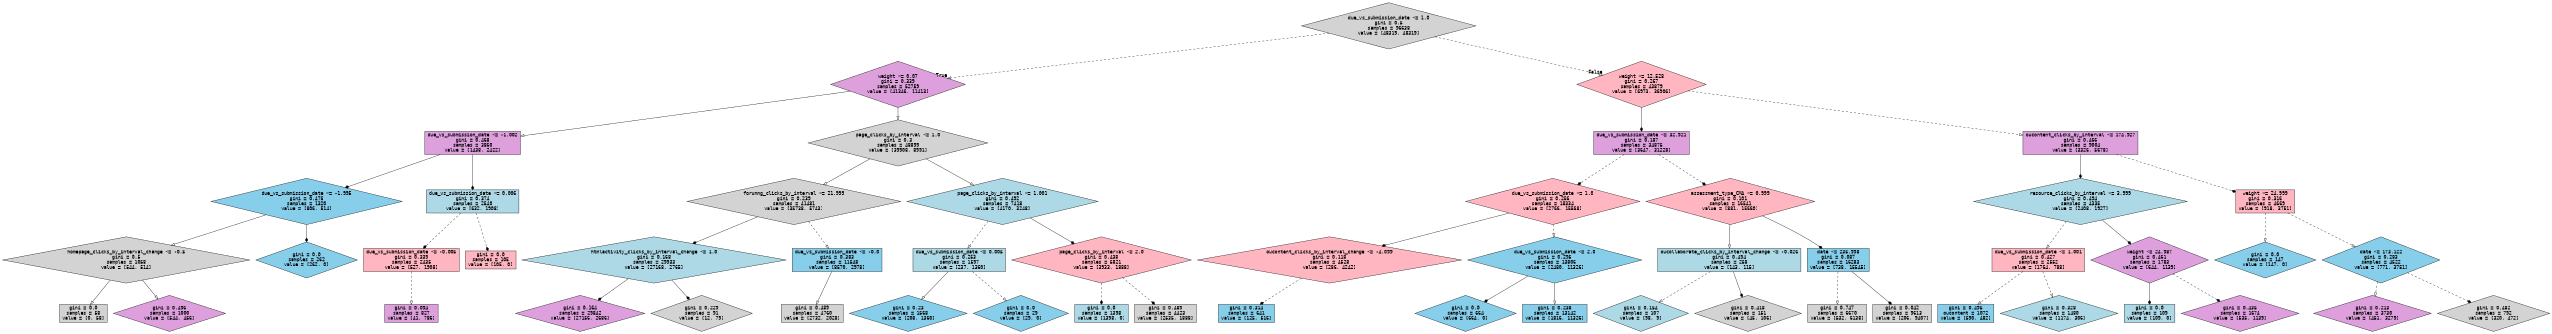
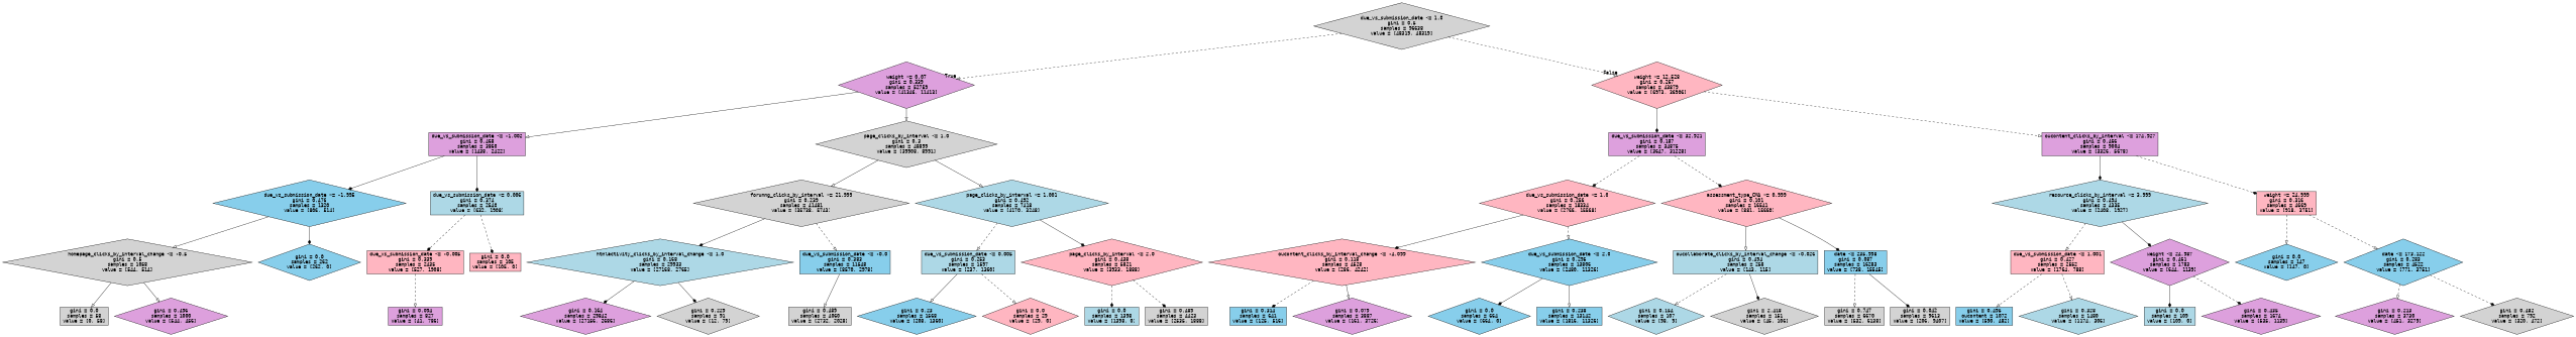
  digraph {
    fontname="DejaVu Sans Mono"
    node [color=black fillcolor=skyblue fontname="DejaVu Sans Mono" shape=diamond style=filled]
    edge [arrowhead=onormal fontname="DejaVu Sans Mono" style=solid]
    n1 [fillcolor=lightgrey label="due_vs_submission_date <= 1.0\ngini = 0.5\nsamples = 96638\nvalue = [48319, 48319]"]
    n2 [fillcolor=plum label="weight <= 0.07\ngini = 0.339\nsamples = 52759\nvalue = [41346, 11413]"]
    n3 [fillcolor=lightpink label="weight <= 12.528\ngini = 0.267\nsamples = 43879\nvalue = [6973, 36906]"]
    n4 [fillcolor=plum label="due_vs_submission_date <= -1.002\ngini = 0.468\nsamples = 3860\nvalue = [1438, 2422]" shape=box]
    n5 [fillcolor=lightgrey label="page_clicks_by_interval <= 1.0\ngini = 0.3\nsamples = 48899\nvalue = [39908, 8991]"]
    n6 [fillcolor=plum label="due_vs_submission_date <= 32.921\ngini = 0.187\nsamples = 34875\nvalue = [3647, 31228]" shape=box]
    n7 [fillcolor=plum label="oucontent_clicks_by_interval <= 174.927\ngini = 0.466\nsamples = 9004\nvalue = [3326, 5678]" shape=box]
    n8 [label="due_vs_submission_date <= -1.995\ngini = 0.476\nsamples = 1320\nvalue = [806, 514]"]
    n9 [fillcolor=lightblue label="due_vs_submission_date <= 0.006\ngini = 0.374\nsamples = 2540\nvalue = [632, 1908]" shape=box]
    n10 [fillcolor=lightgrey label="forumng_clicks_by_interval <= 21.999\ngini = 0.239\nsamples = 41481\nvalue = [35738, 5743]"]
    n11 [fillcolor=lightblue label="page_clicks_by_interval <= 1.001\ngini = 0.492\nsamples = 7418\nvalue = [4170, 3248]"]
    n12 [fillcolor=lightgrey label="homepage_clicks_by_interval_change <= -0.5\ngini = 0.5\nsamples = 1058\nvalue = [544, 514]"]
    n13 [label="gini = 0.0\nsamples = 262\nvalue = [262, 0]"]
    n14 [fillcolor=lightpink label="due_vs_submission_date <= -0.005\ngini = 0.339\nsamples = 2435\nvalue = [527, 1908]" shape=box]
    n15 [fillcolor=lightpink label="gini = 0.0\nsamples = 105\nvalue = [105, 0]" shape=box]
    n16 [fillcolor=lightgrey label="gini = 0.0\nsamples = 58\nvalue = [0, 58]" shape=box]
    n17 [fillcolor=plum label="gini = 0.496\nsamples = 1000\nvalue = [544, 456]"]
    n18 [fillcolor=plum label="gini = 0.094\nsamples = 827\nvalue = [41, 786]" shape=box]
    n19 [fillcolor=lightblue label="htmlactivity_clicks_by_interval_change <= 1.0\ngini = 0.168\nsamples = 29933\nvalue = [27168, 2765]"]
    n20 [label="due_vs_submission_date <= -0.0\ngini = 0.383\nsamples = 11548\nvalue = [8570, 2978]" shape=box]
    n21 [fillcolor=lightblue label="due_vs_submission_date <= 0.005\ngini = 0.253\nsamples = 1597\nvalue = [237, 1360]" shape=box]
    n22 [fillcolor=lightpink label="page_clicks_by_interval <= 2.0\ngini = 0.438\nsamples = 5821\nvalue = [3933, 1888]"]
    n23 [fillcolor=plum label="gini = 0.164\nsamples = 29842\nvalue = [27156, 2686]"]
    n24 [fillcolor=lightgrey label="gini = 0.229\nsamples = 91\nvalue = [12, 79]"]
-   n25 [fillcolor=lightgrey label="gini = 0.489\nsamples = 4760\nvalue = [2732, 2028]" shape=box]
+   n25 [fillcolor=lightgrey label="gini = 0.489\nsamples = 4060\nvalue = [2732, 2028]" shape=box]
    n26 [label="gini = 0.23\nsamples = 1568\nvalue = [208, 1360]"]
-   n27 [label="gini = 0.0\nsamples = 29\nvalue = [29, 0]"]
+   n27 [fillcolor=lightpink label="gini = 0.0\nsamples = 29\nvalue = [29, 0]"]
    n28 [fillcolor=lightblue label="gini = 0.0\nsamples = 1398\nvalue = [1398, 0]" shape=box]
    n29 [fillcolor=lightgrey label="gini = 0.489\nsamples = 4423\nvalue = [2535, 1888]" shape=box]
    n30 [fillcolor=lightpink label="due_vs_submission_date <= 1.0\ngini = 0.256\nsamples = 18334\nvalue = [2766, 15568]"]
    n31 [fillcolor=lightpink label="assessment_type_CMA <= 0.999\ngini = 0.101\nsamples = 16541\nvalue = [881, 15660]"]
    n32 [fillcolor=lightblue label="resource_clicks_by_interval <= 3.999\ngini = 0.494\nsamples = 4335\nvalue = [2408, 1927]"]
    n33 [fillcolor=lightpink label="weight <= 24.999\ngini = 0.316\nsamples = 4669\nvalue = [918, 3751]" shape=box]
    n34 [fillcolor=lightpink label="oucontent_clicks_by_interval_change <= -4.099\ngini = 0.118\nsamples = 4528\nvalue = [286, 4242]"]
    n35 [label="due_vs_submission_date <= 2.0\ngini = 0.295\nsamples = 13806\nvalue = [2480, 11326]"]
    n36 [fillcolor=lightblue label="oucollaborate_clicks_by_interval_change <= -0.026\ngini = 0.494\nsamples = 258\nvalue = [143, 115]" shape=box]
    n37 [label="date <= 235.998\ngini = 0.087\nsamples = 16283\nvalue = [738, 15545]" shape=box]
    n38 [label="gini = 0.314\nsamples = 641\nvalue = [125, 516]" shape=box]
+   n39 [fillcolor=plum label="gini = 0.079\nsamples = 3887\nvalue = [161, 3726]"]
    n40 [label="gini = 0.0\nsamples = 664\nvalue = [664, 0]"]
    n41 [label="gini = 0.238\nsamples = 13142\nvalue = [1816, 11326]" shape=box]
    n42 [fillcolor=lightblue label="gini = 0.154\nsamples = 107\nvalue = [98, 9]"]
-   n43 [fillcolor=lightgrey label="gini = 0.418\nsamples = 151\nvalue = [45, 106]"]
+   n43 [fillcolor=lightgrey label="gini = 2.418\nsamples = 151\nvalue = [45, 106]"]
    n44 [fillcolor=lightgrey label="gini = 0.747\nsamples = 6670\nvalue = [532, 6138]" shape=box]
    n45 [fillcolor=lightgrey label="gini = 0.042\nsamples = 9613\nvalue = [206, 9407]" shape=box]
    n46 [fillcolor=lightpink label="due_vs_submission_date <= 1.001\ngini = 0.427\nsamples = 2552\nvalue = [1764, 788]" shape=box]
    n47 [fillcolor=plum label="weight <= 24.987\ngini = 0.461\nsamples = 1783\nvalue = [644, 1139]"]
    n48 [label="gini = 0.0\nsamples = 147\nvalue = [147, 0]"]
    n49 [label="date <= 173.122\ngini = 0.283\nsamples = 4522\nvalue = [771, 3751]"]
    n50 [label="gini = 0.495\noucontent = 1072\nvalue = [590, 482]" shape=box]
    n51 [fillcolor=lightblue label="gini = 0.328\nsamples = 1480\nvalue = [1174, 306]"]
    n52 [fillcolor=lightblue label="gini = 0.0\nsamples = 109\nvalue = [109, 0]" shape=box]
    n53 [fillcolor=plum label="gini = 0.435\nsamples = 1674\nvalue = [535, 1139]"]
    n54 [fillcolor=plum label="gini = 0.213\nsamples = 3730\nvalue = [451, 3279]"]
    n55 [fillcolor=lightgrey label="gini = 0.482\nsamples = 792\nvalue = [320, 472]"]
    n1 -> n2 [headlabel=True labelangle=45 labeldistance=2.5 style=dashed]
    n1 -> n3 [headlabel=False labelangle=-45 labeldistance=2.5 style=dashed]
    n2 -> n4
    n2 -> n5
    n3 -> n6 [arrowhead=diamond]
    n3 -> n7 [style=dashed]
    n4 -> n8 [arrowhead=diamond]
    n4 -> n9 [arrowhead=diamond]
    n5 -> n10
    n5 -> n11
    n6 -> n30 [arrowhead=diamond style=dashed]
    n6 -> n31 [arrowhead=diamond style=dashed]
    n7 -> n32 [arrowhead=diamond]
    n7 -> n33 [arrowhead=diamond style=dashed]
    n8 -> n12
    n8 -> n13 [arrowhead=diamond]
    n9 -> n14 [arrowhead=diamond style=dashed]
    n9 -> n15 [arrowhead=diamond style=dashed]
    n10 -> n19 [arrowhead=diamond]
    n10 -> n20 [style=dashed]
    n11 -> n21 [style=dashed]
    n11 -> n22 [arrowhead=diamond]
    n12 -> n16
    n12 -> n17
    n14 -> n18 [style=dashed]
    n19 -> n23 [arrowhead=diamond]
    n19 -> n24 [arrowhead=diamond]
    n20 -> n25
    n21 -> n26
    n21 -> n27 [style=dashed]
    n22 -> n28 [arrowhead=diamond style=dashed]
    n22 -> n29 [arrowhead=diamond style=dashed]
    n30 -> n34 [arrowhead=diamond]
    n30 -> n35 [style=dashed]
    n31 -> n36
    n31 -> n37 [arrowhead=diamond]
    n32 -> n46 [style=dashed]
    n32 -> n47 [arrowhead=diamond]
    n33 -> n48 [style=dashed]
    n33 -> n49 [style=dashed]
    n34 -> n38 [arrowhead=diamond style=dashed]
+   n34 -> n39
    n35 -> n40 [arrowhead=diamond]
    n35 -> n41
    n36 -> n42 [style=dashed]
    n36 -> n43 [arrowhead=diamond]
    n37 -> n44 [style=dashed]
    n37 -> n45 [arrowhead=diamond]
    n46 -> n50 [style=dashed]
    n46 -> n51 [style=dashed]
    n47 -> n52 [arrowhead=diamond]
    n47 -> n53 [arrowhead=diamond style=dashed]
    n49 -> n54 [style=dashed]
    n49 -> n55 [arrowhead=diamond style=dashed]
  }
